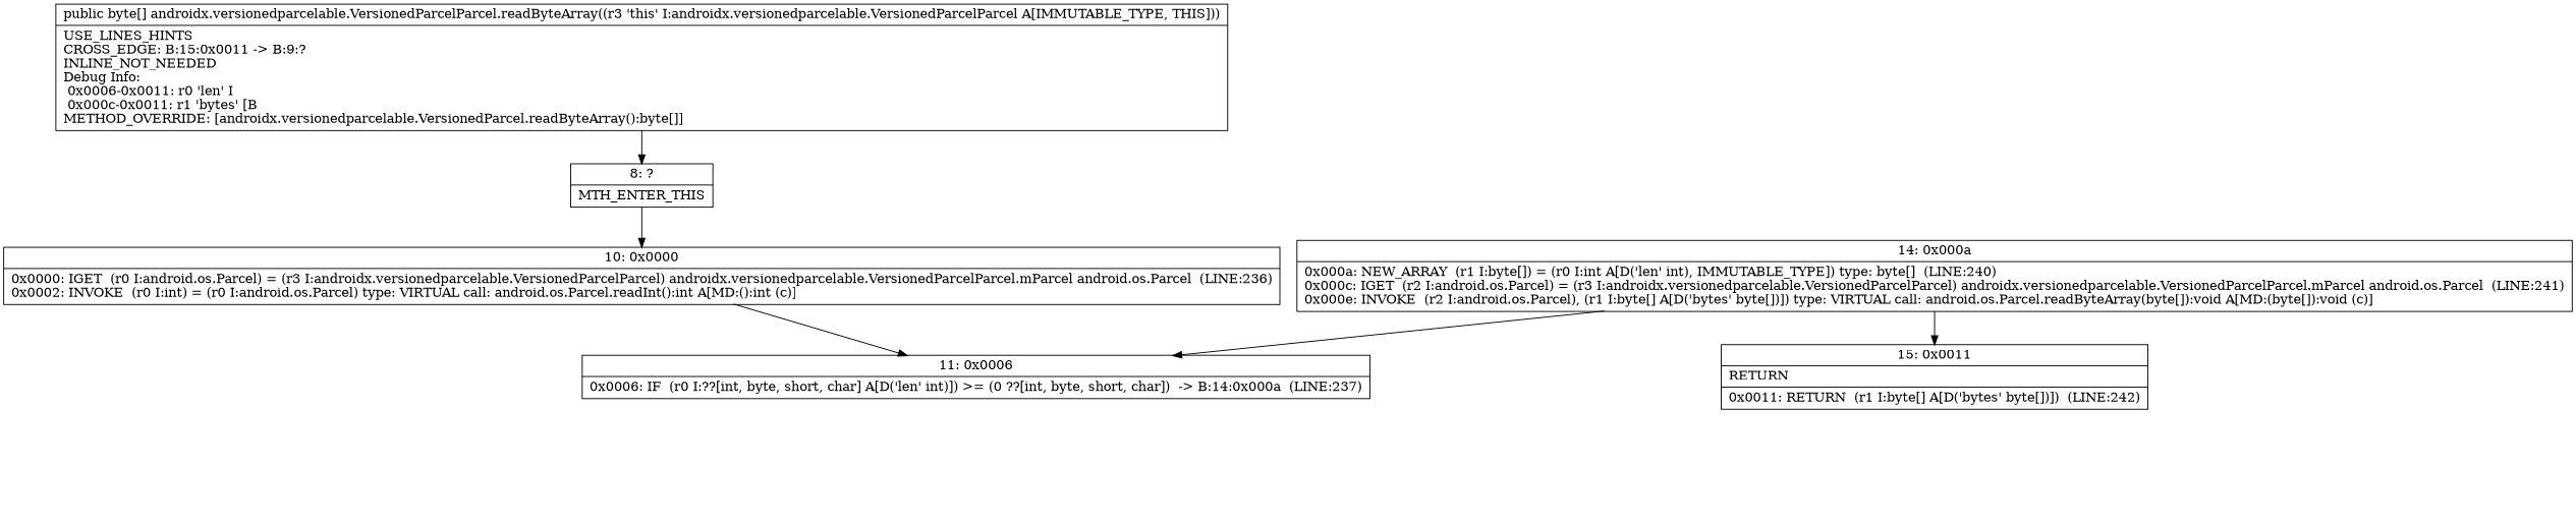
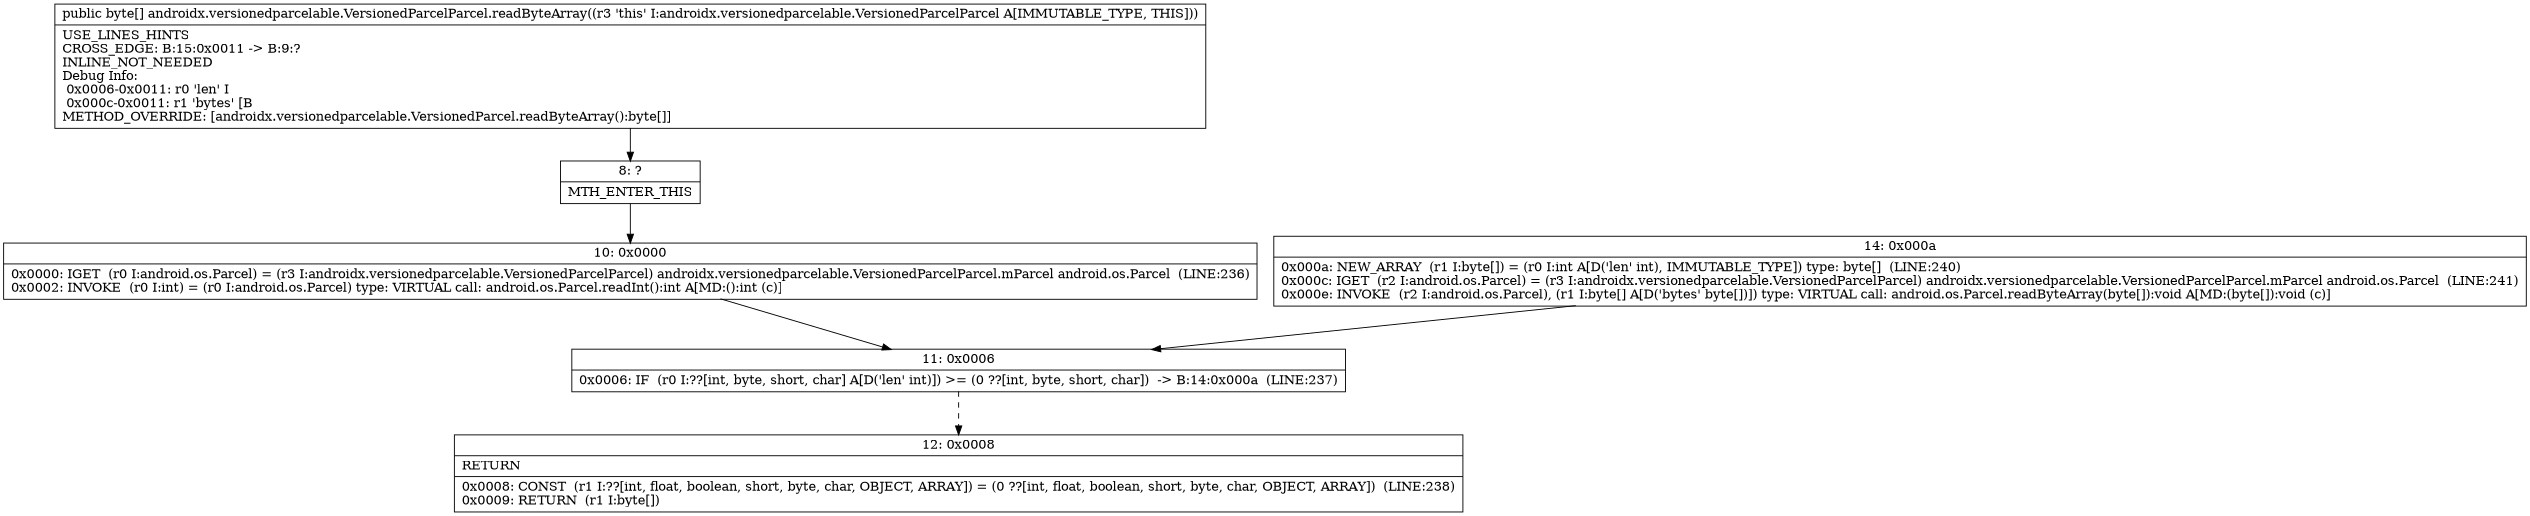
  digraph {
    node [shape=record]
    n1 [label="{8\:\ ?|MTH_ENTER_THIS\l}"]
    n2 [label="{10\:\ 0x0000|0x0000: IGET  (r0 I:android.os.Parcel) = (r3 I:androidx.versionedparcelable.VersionedParcelParcel) androidx.versionedparcelable.VersionedParcelParcel.mParcel android.os.Parcel  (LINE:236)\l0x0002: INVOKE  (r0 I:int) = (r0 I:android.os.Parcel) type: VIRTUAL call: android.os.Parcel.readInt():int A[MD:():int (c)]\l}"]
    n3 [label="{11\:\ 0x0006|0x0006: IF  (r0 I:??[int, byte, short, char] A[D('len' int)]) \>= (0 ??[int, byte, short, char])  \-\> B:14:0x000a  (LINE:237)\l}"]
+   n4 [label="{12\:\ 0x0008|RETURN\l|0x0008: CONST  (r1 I:??[int, float, boolean, short, byte, char, OBJECT, ARRAY]) = (0 ??[int, float, boolean, short, byte, char, OBJECT, ARRAY])  (LINE:238)\l0x0009: RETURN  (r1 I:byte[]) \l}"]
    n5 [label="{14\:\ 0x000a|0x000a: NEW_ARRAY  (r1 I:byte[]) = (r0 I:int A[D('len' int), IMMUTABLE_TYPE]) type: byte[]  (LINE:240)\l0x000c: IGET  (r2 I:android.os.Parcel) = (r3 I:androidx.versionedparcelable.VersionedParcelParcel) androidx.versionedparcelable.VersionedParcelParcel.mParcel android.os.Parcel  (LINE:241)\l0x000e: INVOKE  (r2 I:android.os.Parcel), (r1 I:byte[] A[D('bytes' byte[])]) type: VIRTUAL call: android.os.Parcel.readByteArray(byte[]):void A[MD:(byte[]):void (c)]\l}"]
-   n6 [label="{15\:\ 0x0011|RETURN\l|0x0011: RETURN  (r1 I:byte[] A[D('bytes' byte[])])  (LINE:242)\l}"]
    n7 [label="{public byte[] androidx.versionedparcelable.VersionedParcelParcel.readByteArray((r3 'this' I:androidx.versionedparcelable.VersionedParcelParcel A[IMMUTABLE_TYPE, THIS]))  | USE_LINES_HINTS\lCROSS_EDGE: B:15:0x0011 \-\> B:9:?\lINLINE_NOT_NEEDED\lDebug Info:\l  0x0006\-0x0011: r0 'len' I\l  0x000c\-0x0011: r1 'bytes' [B\lMETHOD_OVERRIDE: [androidx.versionedparcelable.VersionedParcel.readByteArray():byte[]]\l}"]
    n1 -> n2
    n2 -> n3
+   n3 -> n4 [style=dashed]
    n5 -> n3
-   n5 -> n6
    n7 -> n1
  }
